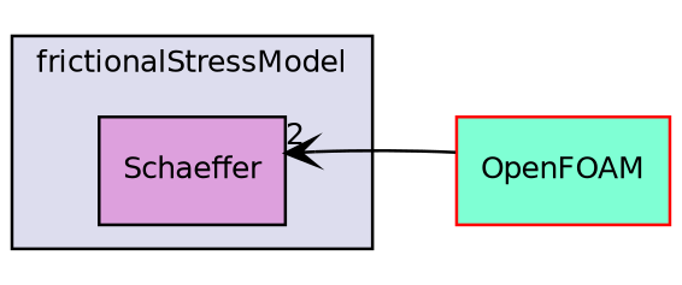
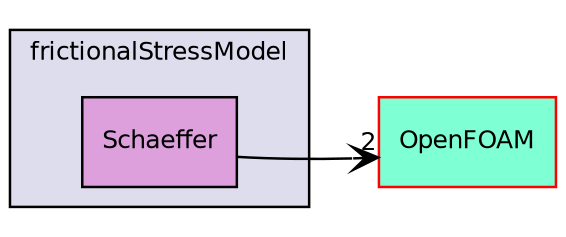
  digraph {
    compound=true
    rankdir=LR
    node [fontname=Helvetica fontsize=10 shape=box style=filled]
    n1 [fillcolor=plum label=Schaeffer pencolor=black]
    n2 [color=red label=OpenFOAM fillcolor=aquamarine]
    subgraph cluster_1 {
      bgcolor="#ddddee"
      fontname=Helvetica
      fontsize=10
      label=frictionalStressModel
      pencolor=black
      n1
    }
-   n2 -> n1 [headlabel=2 labeldistance=1.5 labelfontname=Helvetica labelfontsize=10 arrowhead=vee]
+   n1 -> n2 [headlabel=2 labeldistance=1.5 labelfontname=Helvetica labelfontsize=10 arrowhead=vee]
  }
